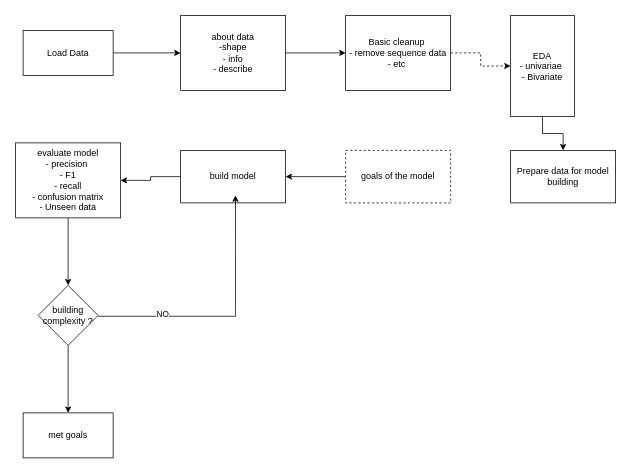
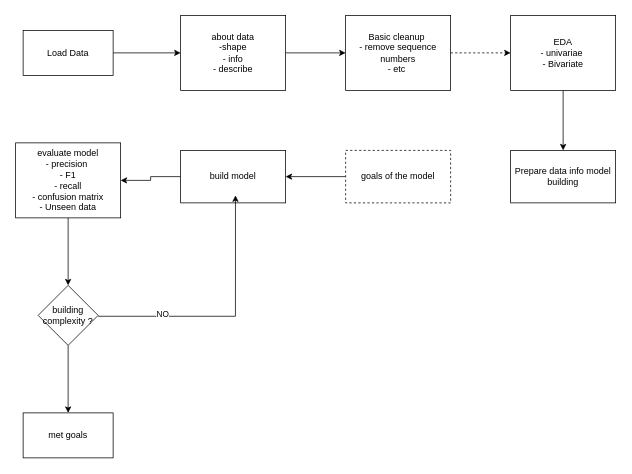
  <mxCell id="0" />
  <mxCell id="1" parent="0" />
  <mxCell id="2" value="" style="edgeStyle=orthogonalEdgeStyle;rounded=0;orthogonalLoop=1;jettySize=auto;html=1;" parent="1" source="3" target="5" edge="1"><mxGeometry relative="1" as="geometry" /></mxCell>
  <mxCell id="3" value="Load Data" style="rounded=0;whiteSpace=wrap;html=1;" parent="1" vertex="1"><mxGeometry x="30" y="40" width="120" height="60" as="geometry" /></mxCell>
  <mxCell id="4" value="" style="edgeStyle=orthogonalEdgeStyle;rounded=0;orthogonalLoop=1;jettySize=auto;html=1;" parent="1" source="5" target="7" edge="1"><mxGeometry relative="1" as="geometry" /></mxCell>
  <mxCell id="5" value="about data&lt;div&gt;-shape&lt;/div&gt;&lt;div&gt;- info&lt;/div&gt;&lt;div&gt;- describe&lt;/div&gt;" style="rounded=0;whiteSpace=wrap;html=1;" parent="1" vertex="1"><mxGeometry x="240" y="20" width="140" height="100" as="geometry" /></mxCell>
  <mxCell id="6" value="" style="edgeStyle=orthogonalEdgeStyle;rounded=0;orthogonalLoop=1;jettySize=auto;html=1;dashed=1;" parent="1" source="7" target="9" edge="1"><mxGeometry relative="1" as="geometry" /></mxCell>
- <mxCell id="7" value="Basic cleanup&amp;nbsp;&lt;div&gt;- remove sequence data&lt;/div&gt;&lt;div&gt;- etc&amp;nbsp;&lt;/div&gt;" style="rounded=0;whiteSpace=wrap;html=1;" parent="1" vertex="1"><mxGeometry x="460" y="20" width="140" height="100" as="geometry" /></mxCell>
+ <mxCell id="7" value="Basic cleanup&amp;nbsp;&lt;div&gt;- remove sequence numbers&lt;/div&gt;&lt;div&gt;- etc&amp;nbsp;&lt;/div&gt;" style="rounded=0;whiteSpace=wrap;html=1;" parent="1" vertex="1"><mxGeometry x="460" y="20" width="140" height="100" as="geometry" /></mxCell>
  <mxCell id="8" value="" style="edgeStyle=orthogonalEdgeStyle;rounded=0;orthogonalLoop=1;jettySize=auto;html=1;" parent="1" source="9" target="10" edge="1"><mxGeometry relative="1" as="geometry" /></mxCell>
- <mxCell id="9" value="EDA&lt;div&gt;- univariae&amp;nbsp;&lt;/div&gt;&lt;div&gt;- Bivariate&lt;/div&gt;" style="rounded=0;whiteSpace=wrap;html=1;" parent="1" vertex="1"><mxGeometry x="680" y="20" width="85" height="135" as="geometry" /></mxCell>
- <mxCell id="10" value="Prepare data for model building" style="rounded=0;whiteSpace=wrap;html=1;" parent="1" vertex="1"><mxGeometry x="680" y="200" width="140" height="70" as="geometry" /></mxCell>
+ <mxCell id="9" value="EDA&lt;div&gt;- univariae&amp;nbsp;&lt;/div&gt;&lt;div&gt;- Bivariate&lt;/div&gt;" style="rounded=0;whiteSpace=wrap;html=1;" parent="1" vertex="1"><mxGeometry x="680" y="20" width="140" height="100" as="geometry" /></mxCell>
+ <mxCell id="10" value="Prepare data info model building" style="rounded=0;whiteSpace=wrap;html=1;" parent="1" vertex="1"><mxGeometry x="680" y="200" width="140" height="70" as="geometry" /></mxCell>
  <mxCell id="11" value="" style="edgeStyle=orthogonalEdgeStyle;rounded=0;orthogonalLoop=1;jettySize=auto;html=1;" parent="1" source="12" target="14" edge="1"><mxGeometry relative="1" as="geometry" /></mxCell>
  <mxCell id="12" value="goals of the model" style="rounded=0;whiteSpace=wrap;html=1;dashed=1;" parent="1" vertex="1"><mxGeometry x="460" y="200" width="140" height="70" as="geometry" /></mxCell>
  <mxCell id="13" value="" style="edgeStyle=orthogonalEdgeStyle;rounded=0;orthogonalLoop=1;jettySize=auto;html=1;" parent="1" source="14" target="16" edge="1"><mxGeometry relative="1" as="geometry" /></mxCell>
  <mxCell id="14" value="build model" style="rounded=0;whiteSpace=wrap;html=1;" parent="1" vertex="1"><mxGeometry x="240" y="200" width="140" height="70" as="geometry" /></mxCell>
  <mxCell id="15" value="" style="edgeStyle=orthogonalEdgeStyle;rounded=0;orthogonalLoop=1;jettySize=auto;html=1;" parent="1" source="16" target="18" edge="1"><mxGeometry relative="1" as="geometry" /></mxCell>
  <mxCell id="16" value="evaluate model&lt;div&gt;- precision&amp;nbsp;&lt;/div&gt;&lt;div&gt;- F1&lt;/div&gt;&lt;div&gt;- recall&lt;/div&gt;&lt;div&gt;- confusion matrix&lt;/div&gt;&lt;div&gt;- Unseen data&lt;/div&gt;" style="rounded=0;whiteSpace=wrap;html=1;" parent="1" vertex="1"><mxGeometry x="20" y="190" width="140" height="100" as="geometry" /></mxCell>
  <mxCell id="17" value="" style="edgeStyle=orthogonalEdgeStyle;rounded=0;orthogonalLoop=1;jettySize=auto;html=1;" parent="1" source="18" target="21" edge="1"><mxGeometry relative="1" as="geometry" /></mxCell>
  <mxCell id="18" value="building complexity ?" style="rhombus;whiteSpace=wrap;html=1;rounded=0;" parent="1" vertex="1"><mxGeometry x="50" y="380" width="80" height="80" as="geometry" /></mxCell>
  <mxCell id="19" style="edgeStyle=orthogonalEdgeStyle;rounded=0;orthogonalLoop=1;jettySize=auto;html=1;entryX=0.451;entryY=0.983;entryDx=0;entryDy=0;entryPerimeter=0;" parent="1" edge="1"><mxGeometry relative="1" as="geometry"><mxPoint x="130" y="421.19" as="sourcePoint" /><mxPoint x="313.14" y="260" as="targetPoint" /><Array as="points"><mxPoint x="313" y="421" /></Array></mxGeometry></mxCell>
  <mxCell id="20" value="NO" style="edgeLabel;html=1;align=center;verticalAlign=middle;resizable=0;points=[];" parent="19" vertex="1" connectable="0"><mxGeometry x="-0.504" y="3" relative="1" as="geometry"><mxPoint as="offset" /></mxGeometry></mxCell>
  <mxCell id="21" value="met goals" style="whiteSpace=wrap;html=1;rounded=0;" parent="1" vertex="1"><mxGeometry x="30" y="550" width="120" height="60" as="geometry" /></mxCell>
